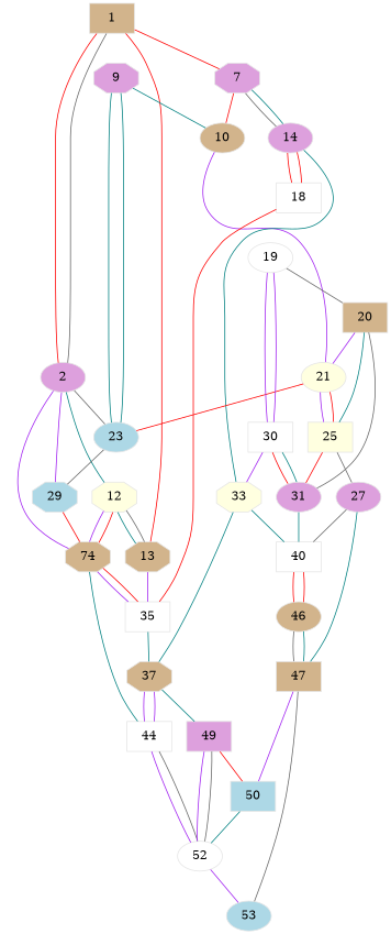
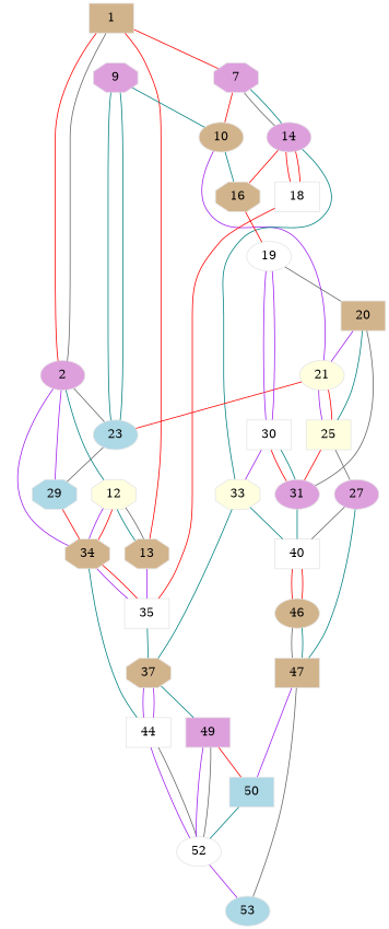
  graph {
    node [color=gray90 fillcolor=tan shape=box style=filled]
    edge [color=red]
    1 [super="+6"]
    2 [fillcolor=plum shape=ellipse super="+3"]
    7 [fillcolor=plum shape=octagon super="+8"]
    13 [shape=octagon super="+17"]
    12 [fillcolor=lightyellow shape=octagon]
    23 [fillcolor=lightblue shape=ellipse super="+24"]
    29 [fillcolor=lightblue shape=octagon super="+51"]
-   34 [shape=octagon super="+43" label=74]
+   34 [shape=octagon super="+43"]
    10 [shape=ellipse super="+11"]
    14 [fillcolor=plum shape=ellipse super="+15"]
    35 [fillcolor=white super="+36"]
    44 [fillcolor=white]
    9 [fillcolor=plum shape=octagon]
+   16 [shape=octagon]
    21 [fillcolor=lightyellow shape=ellipse super="+22"]
    18 [fillcolor=white]
    33 [fillcolor=lightyellow shape=octagon super="+39"]
    19 [fillcolor=white shape=ellipse]
    25 [fillcolor=lightyellow super="+26"]
    37 [shape=octagon super="+38"]
    40 [fillcolor=white super="+41"]
    20 [super="+32"]
    30 [fillcolor=white]
    31 [fillcolor=plum shape=ellipse super="+42"]
    27 [fillcolor=plum shape=ellipse super="+45"]
    47 [super="+48"]
    46 [shape=ellipse]
    53 [fillcolor=lightblue shape=ellipse]
    50 [fillcolor=lightblue super="+56"]
    49 [fillcolor=plum]
    52 [fillcolor=white shape=ellipse super="+55"]
    1 -- 2
    1 -- 2 [color=gray40]
    1 -- 7
    1 -- 13
    2 -- 12 [color=teal]
    2 -- 23 [color=gray40]
    2 -- 29 [color=purple]
    2 -- 34 [color=purple]
    7 -- 10
    7 -- 14 [color=gray40]
    7 -- 14 [color=teal]
    13 -- 35 [color=purple]
    12 -- 13 [color=teal]
    12 -- 13 [color=gray40]
    12 -- 34 [color=purple]
    12 -- 34
    23 -- 29 [color=gray40]
    29 -- 34
    34 -- 35 [color=purple]
    34 -- 35
    34 -- 44 [color=teal]
+   10 -- 16 [color=teal]
    10 -- 21 [color=purple]
+   14 -- 16
    14 -- 18
    14 -- 18
    14 -- 33 [color=teal]
    35 -- 37 [color=teal]
    44 -- 52 [color=purple]
    44 -- 52 [color=gray40]
    9 -- 23 [color=teal]
    9 -- 23 [color=teal]
    9 -- 10 [color=teal]
+   16 -- 19
    21 -- 23
    21 -- 25 [color=purple]
    21 -- 25
    18 -- 35
    33 -- 37 [color=teal]
    33 -- 40 [color=teal]
    19 -- 20 [color=gray40]
    19 -- 30 [color=purple]
    19 -- 30 [color=purple]
    25 -- 31
    25 -- 27 [color=gray40]
    37 -- 44 [color=purple]
    37 -- 44 [color=purple]
    37 -- 49 [color=teal]
    40 -- 46
    40 -- 46
    20 -- 21 [color=purple]
    20 -- 25 [color=teal]
    20 -- 31 [color=gray40]
    30 -- 33 [color=purple]
    30 -- 31
    30 -- 31 [color=teal]
    31 -- 40 [color=teal]
    27 -- 40 [color=gray40]
    27 -- 47 [color=teal]
    47 -- 53 [color=gray40]
    47 -- 50 [color=purple]
    46 -- 47 [color=gray40]
    46 -- 47 [color=teal]
    50 -- 52 [color=teal]
    49 -- 50
    49 -- 52 [color=purple]
    49 -- 52 [color=gray40]
    52 -- 53 [color=purple]
  }
